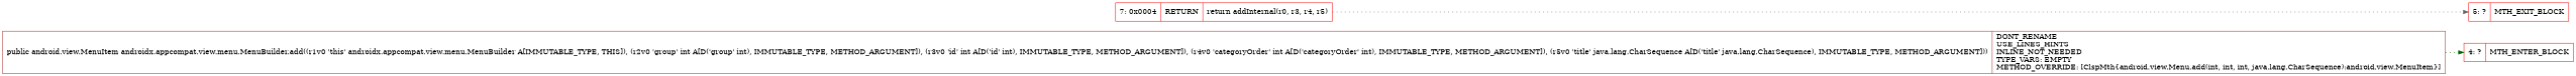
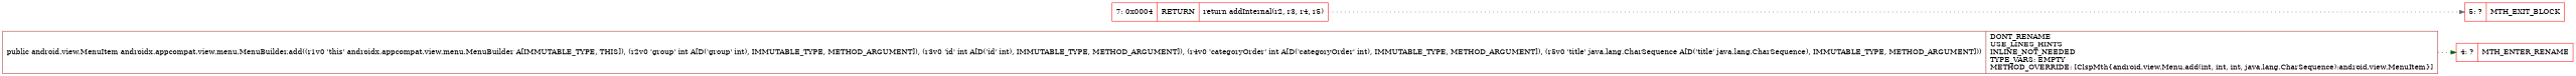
  digraph {
    rankdir=LR
    node [color=red shape=record]
    edge [style=dotted]
-   n1 [label="{4\:\ ?|MTH_ENTER_BLOCK\l}"]
-   n2 [label="{7\:\ 0x0004|RETURN\l|return addInternal(r0, r3, r4, r5)\l}"]
+   n1 [label="{4\:\ ?|MTH_ENTER_RENAME\l}"]
+   n2 [label="{7\:\ 0x0004|RETURN\l|return addInternal(r2, r3, r4, r5)\l}"]
    n3 [label="{5\:\ ?|MTH_EXIT_BLOCK\l}"]
    n4 [color=brown label="{public android.view.MenuItem androidx.appcompat.view.menu.MenuBuilder.add((r1v0 'this' androidx.appcompat.view.menu.MenuBuilder A[IMMUTABLE_TYPE, THIS]), (r2v0 'group' int A[D('group' int), IMMUTABLE_TYPE, METHOD_ARGUMENT]), (r3v0 'id' int A[D('id' int), IMMUTABLE_TYPE, METHOD_ARGUMENT]), (r4v0 'categoryOrder' int A[D('categoryOrder' int), IMMUTABLE_TYPE, METHOD_ARGUMENT]), (r5v0 'title' java.lang.CharSequence A[D('title' java.lang.CharSequence), IMMUTABLE_TYPE, METHOD_ARGUMENT]))  | DONT_RENAME\lUSE_LINES_HINTS\lINLINE_NOT_NEEDED\lTYPE_VARS: EMPTY\lMETHOD_OVERRIDE: [ClspMth\{android.view.Menu.add(int, int, int, java.lang.CharSequence):android.view.MenuItem\}]\l}"]
    n2 -> n3 [color=gray40]
    n4 -> n1 [color=darkgreen]
  }
